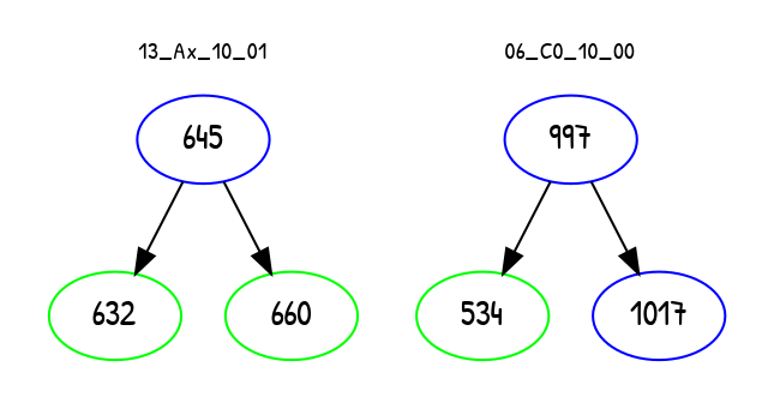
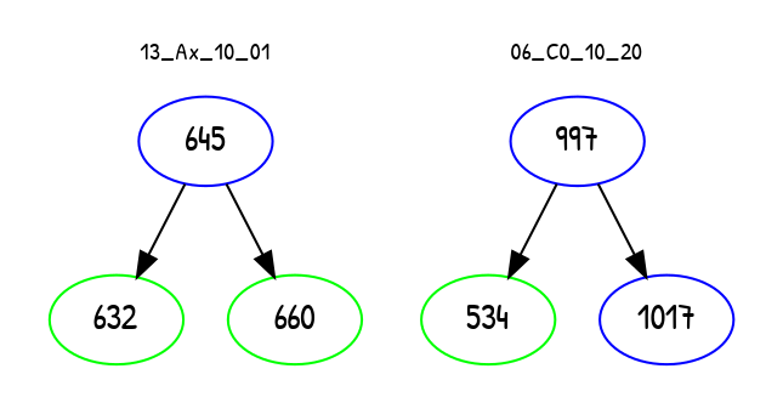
  digraph {
    fontname="Patrick Hand"
    node [color=blue fontname="Patrick Hand"]
    edge [color=black fontname="Patrick Hand"]
    n1 [label=645]
    n2 [color=green label=632]
    n3 [color=green label=660]
    n4 [label=997]
    n5 [color=green label=534]
    n6 [label=1017]
    subgraph cluster_1 {
      color=white
      fontsize=10
      label="13_Ax_10_01"
      n1
      n2
      n3
    }
    subgraph cluster_2 {
      color=white
      fontsize=10
-     label="06_C0_10_00"
+     label="06_C0_10_20"
      n4
      n5
      n6
    }
    n1 -> n2
    n1 -> n3
    n4 -> n5
    n4 -> n6
  }
